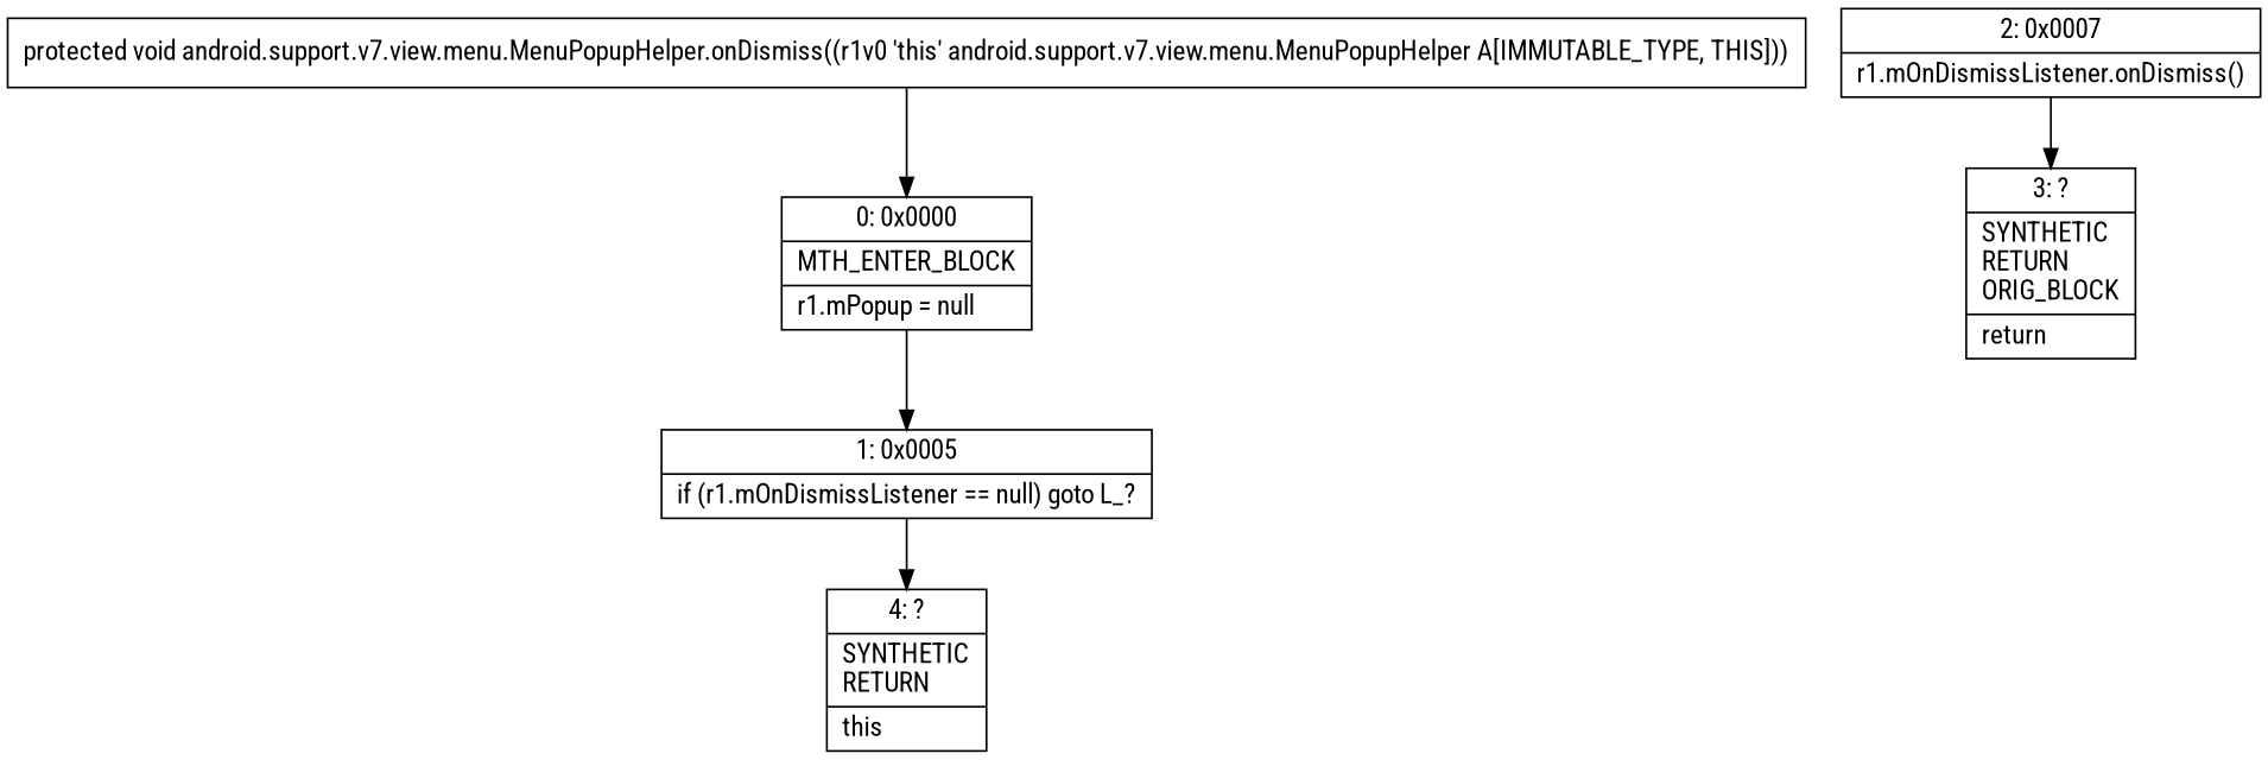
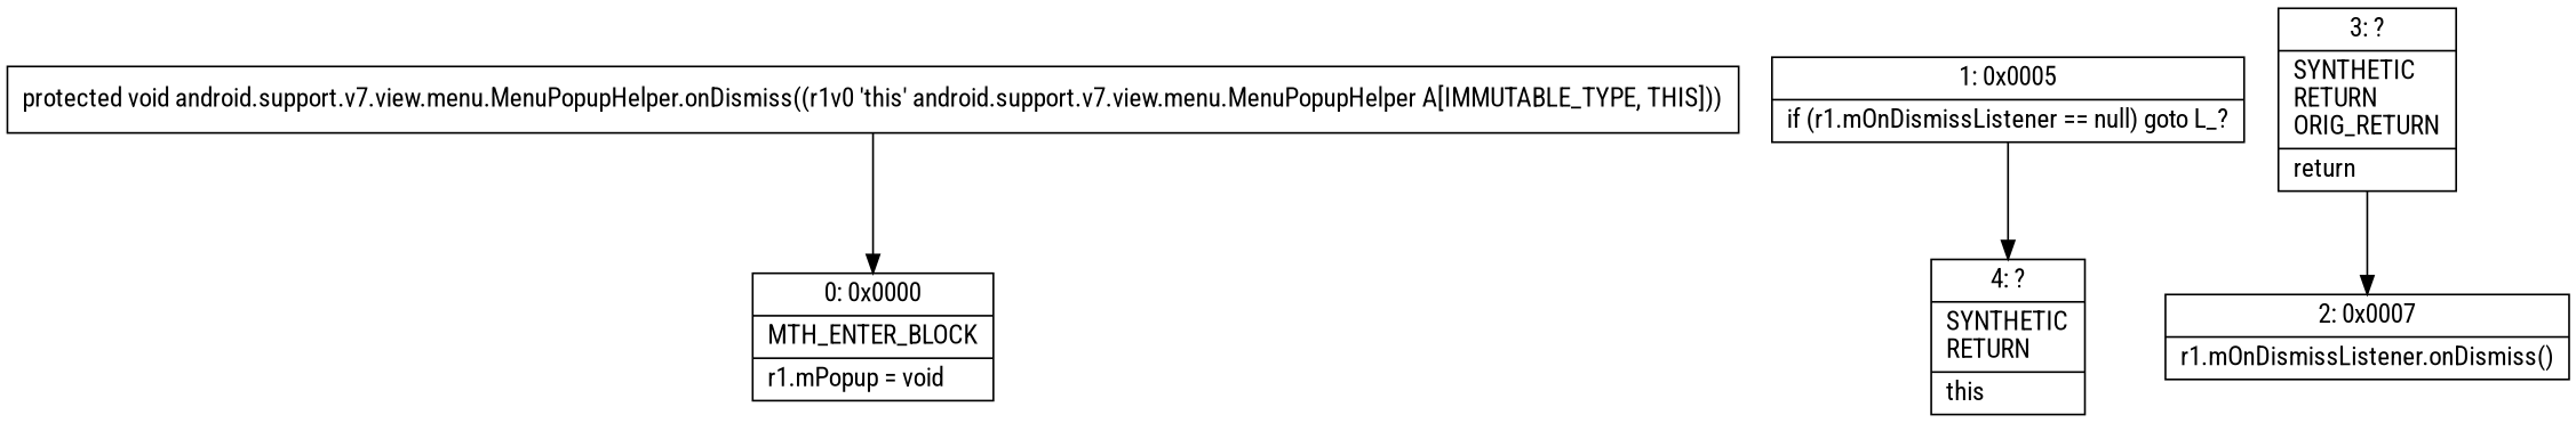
  digraph {
    fontname="Roboto Condensed"
    node [fontname="Roboto Condensed" shape=record]
    edge [fontname="Roboto Condensed"]
-   n1 [label="{0\:\ 0x0000|MTH_ENTER_BLOCK\l|r1.mPopup = null\l}"]
+   n1 [label="{0\:\ 0x0000|MTH_ENTER_BLOCK\l|r1.mPopup = void\l}"]
    n2 [label="{1\:\ 0x0005|if (r1.mOnDismissListener == null) goto L_?\l}"]
    n3 [label="{4\:\ ?|SYNTHETIC\lRETURN\l|this\l}"]
    n4 [label="{2\:\ 0x0007|r1.mOnDismissListener.onDismiss()\l}"]
-   n5 [label="{3\:\ ?|SYNTHETIC\lRETURN\lORIG_BLOCK\l|return\l}"]
+   n5 [label="{3\:\ ?|SYNTHETIC\lRETURN\lORIG_RETURN\l|return\l}"]
    n6 [label="{protected void android.support.v7.view.menu.MenuPopupHelper.onDismiss((r1v0 'this' android.support.v7.view.menu.MenuPopupHelper A[IMMUTABLE_TYPE, THIS])) }"]
-   n1 -> n2
    n2 -> n3
-   n4 -> n5
+   n5 -> n4
    n6 -> n1
  }
